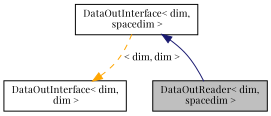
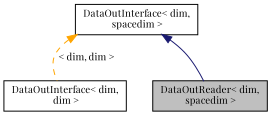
  digraph {
    fontname="Playfair Display"
    node [color=black fillcolor=white fontname="Playfair Display" fontsize=10 shape=record style=filled]
    edge [dir=back fontname="Playfair Display" fontsize=10 labelfontname=Helvetica labelfontsize=10]
    n1 [fillcolor=grey75 fontcolor=black height=0.2 label="DataOutReader\< dim,\l spacedim \>" width=0.4]
    n2 [height=0.2 label="DataOutInterface\< dim,\l dim \>" width=0.4]
    n3 [height=0.2 label="DataOutInterface\< dim,\l spacedim \>" width=0.4]
    n3 -> n1 [color=midnightblue style=solid]
-   n2 -> n3 [color=orange label=" \< dim, dim \>" style=dashed]
+   n3 -> n2 [color=orange label=" \< dim, dim \>" style=dashed]
  }
